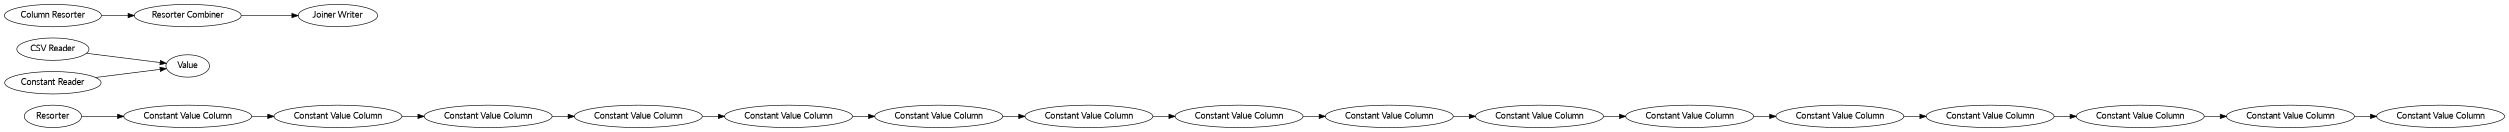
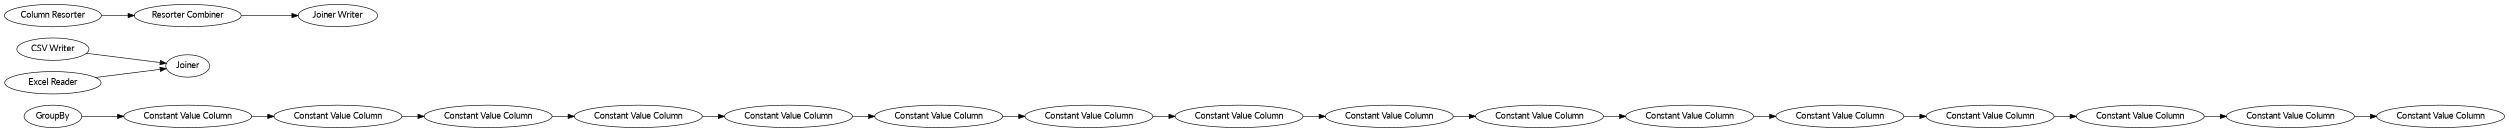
  digraph {
    fontname=Lato
    rankdir=LR
    node [fontname=Lato]
    edge [fontname=Lato]
    n1 [label="Constant Value Column"]
    n2 [label="Constant Value Column"]
    n3 [label="Constant Value Column"]
    n4 [label="Constant Value Column"]
    n5 [label="Constant Value Column"]
    n6 [label="Constant Value Column"]
    n7 [label="Constant Value Column"]
    n8 [label="Constant Value Column"]
-   n9 [label="CSV Reader"]
-   n10 [label=Value]
-   n11 [label=Resorter]
+   n9 [label="CSV Writer"]
+   n10 [label=Joiner]
+   n11 [label=GroupBy]
    n12 [label="Constant Value Column"]
    n13 [label="Constant Value Column"]
    n14 [label="Constant Value Column"]
    n15 [label="Constant Value Column"]
    n16 [label="Constant Value Column"]
    n17 [label="Constant Value Column"]
    n18 [label="Constant Value Column"]
    n19 [label="Constant Value Column"]
    n20 [label="Column Resorter"]
    n21 [label="Resorter Combiner"]
    n22 [label="Joiner Writer"]
-   n23 [label="Constant Reader"]
+   n23 [label="Excel Reader"]
    n1 -> n2
    n2 -> n3
    n3 -> n4
    n4 -> n17
    n5 -> n6
    n6 -> n7
    n7 -> n8
    n8 -> n13
    n9 -> n10
    n11 -> n12
    n12 -> n1
    n13 -> n14
    n14 -> n15
    n15 -> n16
    n16 -> n18
    n17 -> n5
    n18 -> n19
    n20 -> n21
    n21 -> n22
    n23 -> n10
  }
